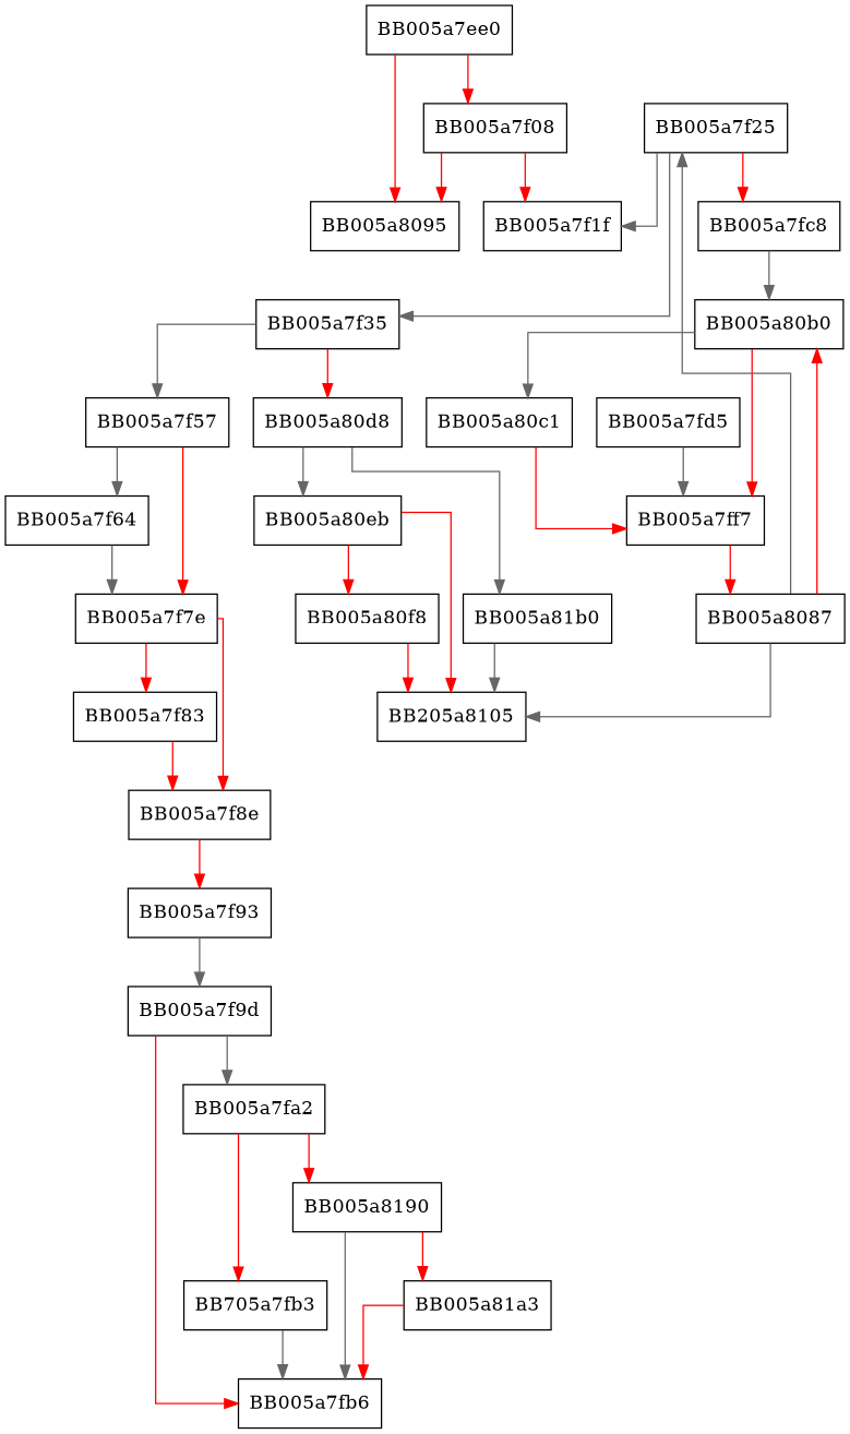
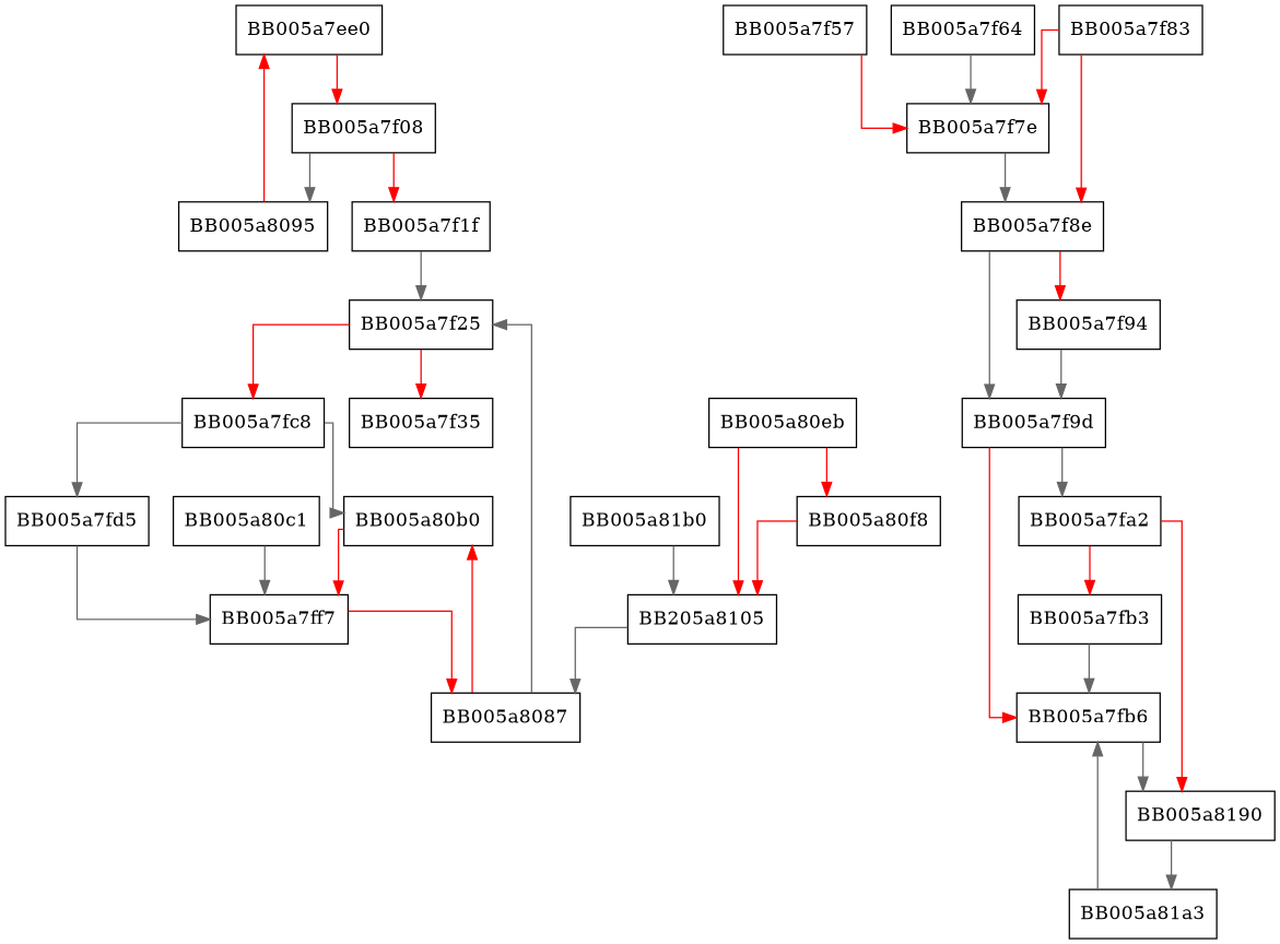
  digraph {
    splines=ortho
    node [shape=box]
    edge [color=red]
    BB005a7ee0
    BB005a8095
    BB005a7f08
    BB005a7f1f
    BB005a7f25
    BB005a7fc8
    BB005a7f35
    BB005a80b0
    BB005a7fd5
-   BB005a80d8
    BB005a7f57
    BB005a7ff7
    BB005a80c1
    BB005a81b0
    BB005a80eb
    BB005a7f7e
    BB005a7f64
    n18 [label=BB205a8105]
    BB005a80f8
    BB005a7f8e
    BB005a7f83
    BB005a7f9d
-   BB005a7f93
+   BB005a7f93 [label=BB005a7f94]
    BB005a7fb6
    BB005a7fa2
    BB005a8190
-   BB005a7fb3 [label=BB705a7fb3]
+   BB005a7fb3
    BB005a81a3
    BB005a8087
-   BB005a7ee0 -> BB005a8095
+   BB005a8095 -> BB005a7ee0
    BB005a7ee0 -> BB005a7f08
-   BB005a7f08 -> BB005a8095
+   BB005a7f08 -> BB005a8095 [color=gray40]
    BB005a7f08 -> BB005a7f1f
-   BB005a7f25 -> BB005a7f1f [color=gray40]
+   BB005a7f1f -> BB005a7f25 [color=gray40]
    BB005a7f25 -> BB005a7fc8
-   BB005a7f25 -> BB005a7f35 [color=gray40]
+   BB005a7f25 -> BB005a7f35
    BB005a7fc8 -> BB005a80b0 [color=gray40]
-   BB005a7f35 -> BB005a80d8
-   BB005a7f35 -> BB005a7f57 [color=gray40]
+   BB005a7fc8 -> BB005a7fd5 [color=gray40]
    BB005a80b0 -> BB005a7ff7
-   BB005a80b0 -> BB005a80c1 [color=gray40]
    BB005a7fd5 -> BB005a7ff7 [color=gray40]
-   BB005a80d8 -> BB005a81b0 [color=gray40]
-   BB005a80d8 -> BB005a80eb [color=gray40]
    BB005a7f57 -> BB005a7f7e
-   BB005a7f57 -> BB005a7f64 [color=gray40]
    BB005a7ff7 -> BB005a8087
-   BB005a80c1 -> BB005a7ff7
+   BB005a80c1 -> BB005a7ff7 [color=gray40]
    BB005a81b0 -> n18 [color=gray40]
    BB005a80eb -> n18
    BB005a80eb -> BB005a80f8
-   BB005a7f7e -> BB005a7f8e
-   BB005a7f7e -> BB005a7f83
+   BB005a7f7e -> BB005a7f8e [color=gray40]
+   BB005a7f83 -> BB005a7f7e
    BB005a7f64 -> BB005a7f7e [color=gray40]
-   BB005a8087 -> n18 [color=gray40]
+   n18 -> BB005a8087 [color=gray40]
    BB005a80f8 -> n18
+   BB005a7f8e -> BB005a7f9d [color=gray40]
    BB005a7f8e -> BB005a7f93
    BB005a7f83 -> BB005a7f8e
    BB005a7f9d -> BB005a7fb6
    BB005a7f9d -> BB005a7fa2 [color=gray40]
    BB005a7f93 -> BB005a7f9d [color=gray40]
    BB005a7fa2 -> BB005a8190
    BB005a7fa2 -> BB005a7fb3
-   BB005a8190 -> BB005a7fb6 [color=gray40]
-   BB005a8190 -> BB005a81a3
+   BB005a7fb6 -> BB005a8190 [color=gray40]
+   BB005a8190 -> BB005a81a3 [color=gray40]
    BB005a7fb3 -> BB005a7fb6 [color=gray40]
-   BB005a81a3 -> BB005a7fb6
+   BB005a81a3 -> BB005a7fb6 [color=gray40]
    BB005a8087 -> BB005a7f25 [color=gray40]
    BB005a8087 -> BB005a80b0
  }
